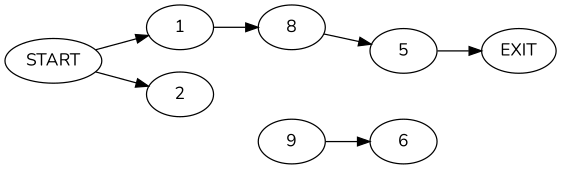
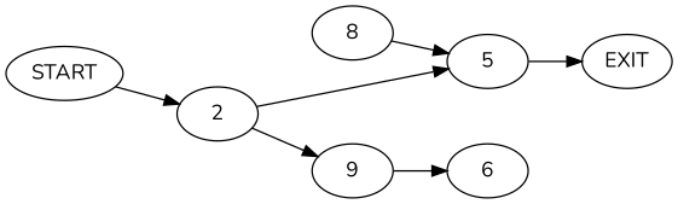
  digraph {
    fontname=Nunito
    rankdir=LR
    node [fontname=Nunito]
    edge [fontname=Nunito]
    n1 [label=START]
-   1
    2
    n4 [label=8]
    n5 [label=EXIT]
    n6 [label=9]
    5
    6
-   n1 -> 1
    n1 -> 2
-   1 -> n4
+   2 -> n6
+   2 -> 5
    n4 -> 5
    n6 -> 6
    5 -> n5
  }
